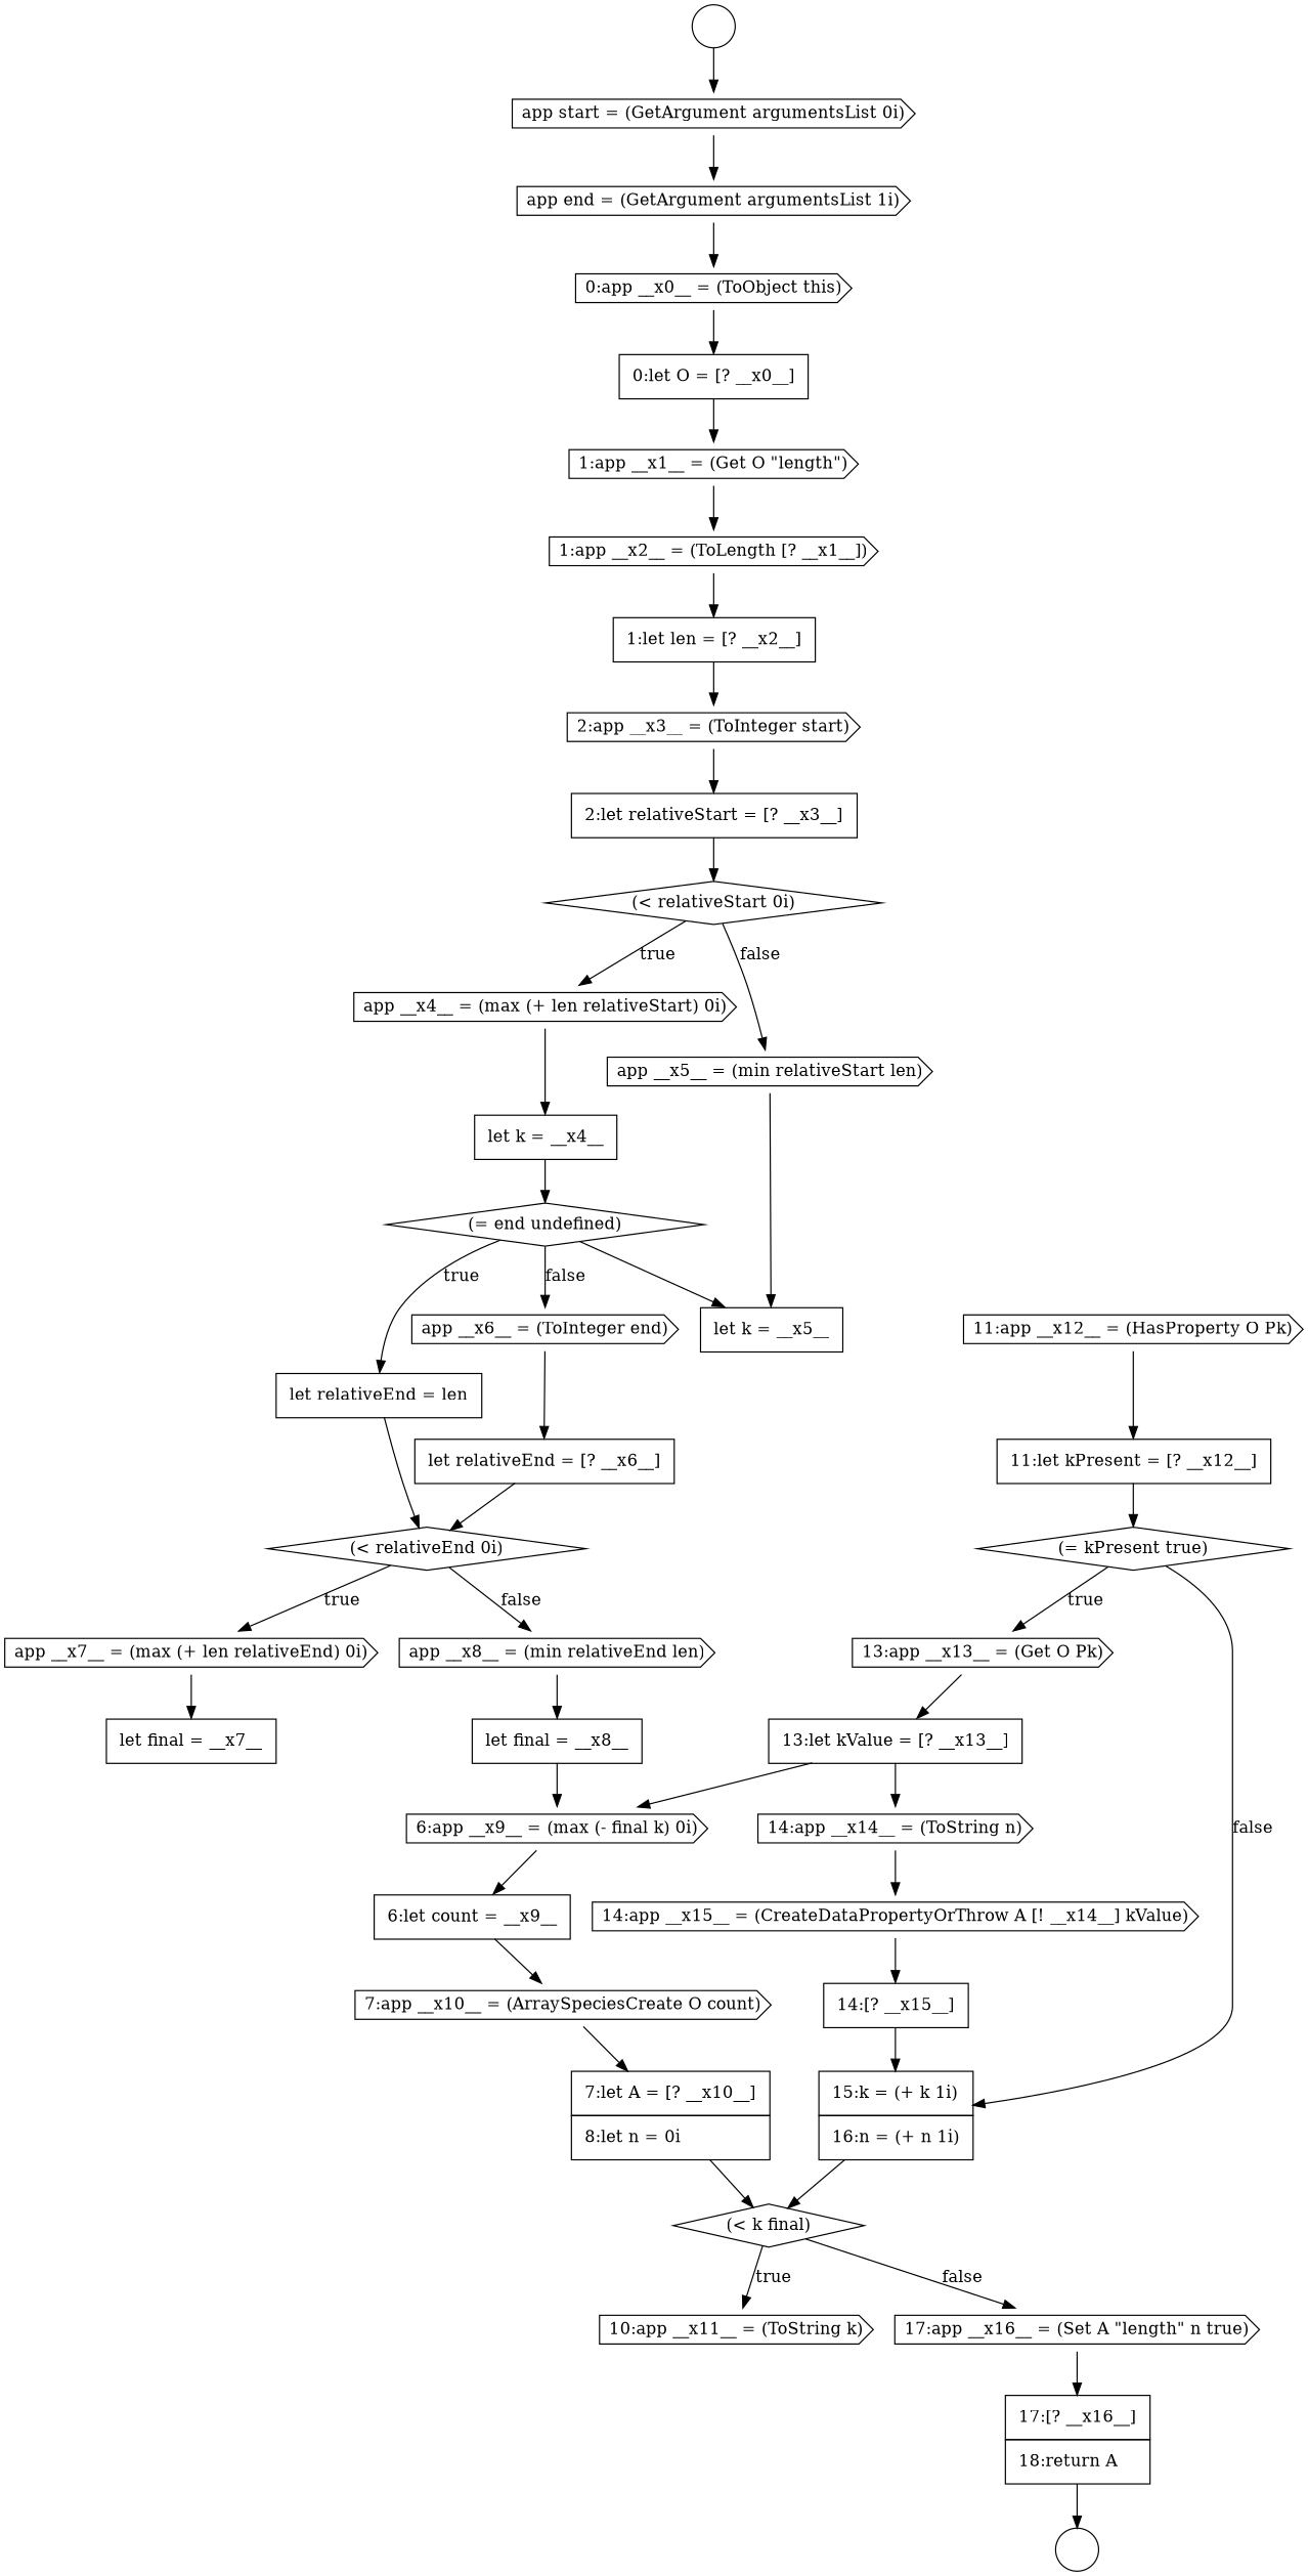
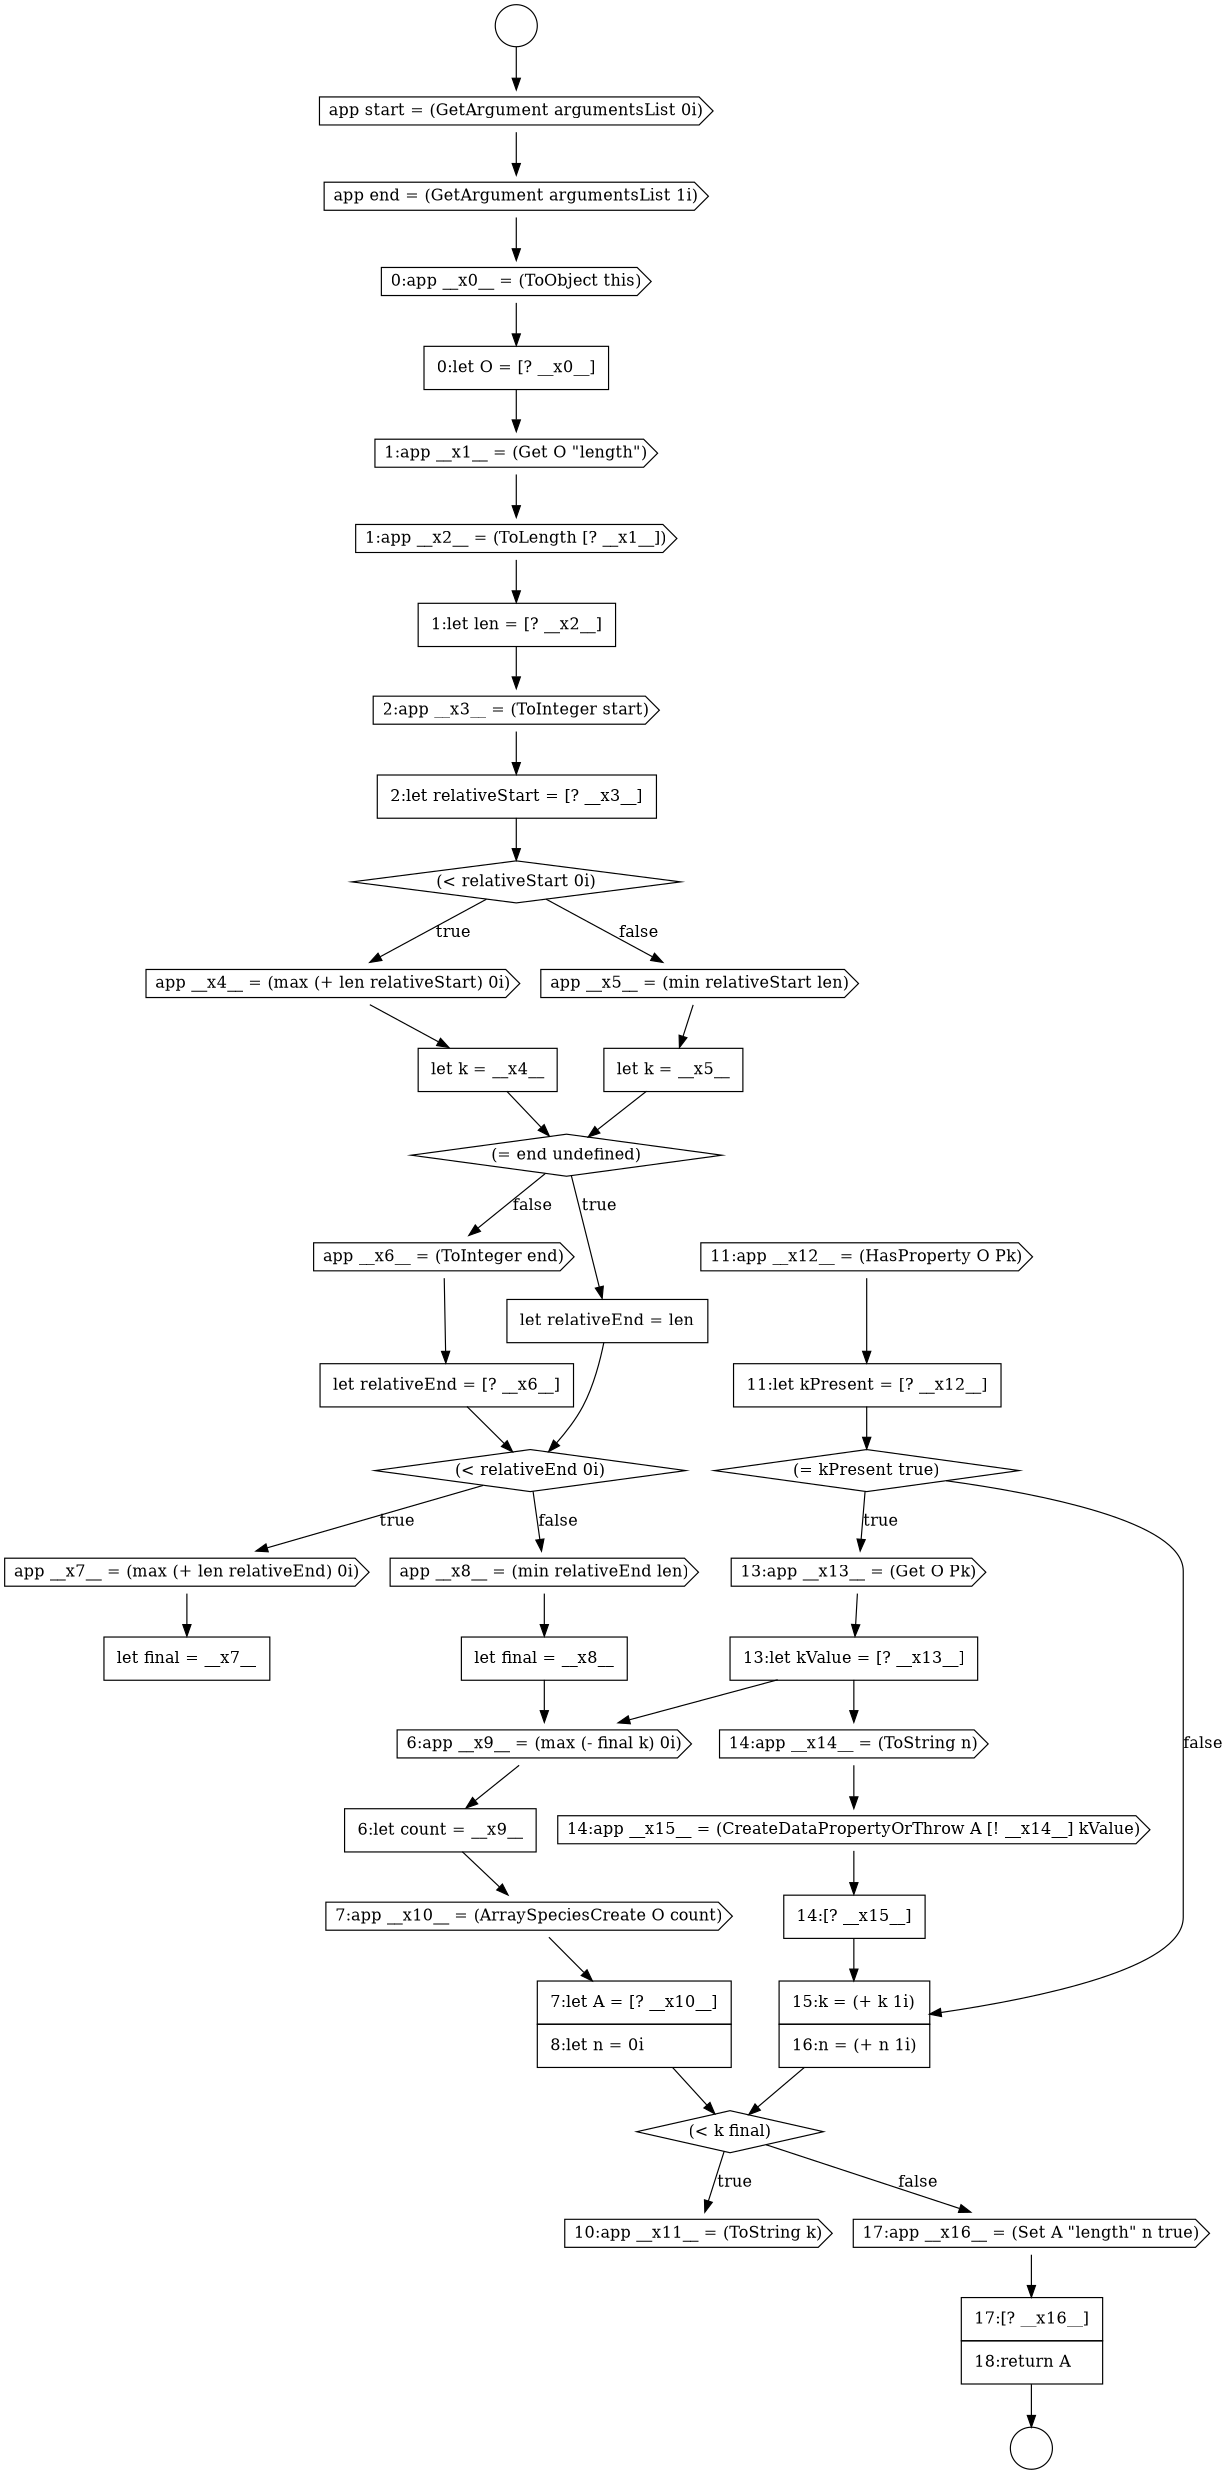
  digraph {
    node [color=black fillcolor=white shape=cds style=filled]
    edge [color=black]
    n1 [label=<<font color="black">     <table border="0" cellborder="1" cellspacing="0" cellpadding="10">       <tr><td align="left">11:let kPresent = [? __x12__]</td></tr>     </table>   </font>> margin=0 shape=none]
    n2 [label=<<font color="black">(= kPresent true)</font>> shape=diamond]
    n3 [label=<<font color="black">     <table border="0" cellborder="1" cellspacing="0" cellpadding="10">       <tr><td align="left">15:k = (+ k 1i)</td></tr>       <tr><td align="left">16:n = (+ n 1i)</td></tr>     </table>   </font>> margin=0 shape=none]
    n4 [label=<<font color="black">13:app __x13__ = (Get O Pk)</font>>]
    n5 [label=<<font color="black">     <table border="0" cellborder="1" cellspacing="0" cellpadding="10">       <tr><td align="left">2:let relativeStart = [? __x3__]</td></tr>     </table>   </font>> margin=0 shape=none]
    n6 [label=<<font color="black">(&lt; relativeStart 0i)</font>> shape=diamond]
    n7 [label=<<font color="black">app __x4__ = (max (+ len relativeStart) 0i)</font>>]
    n8 [label=<<font color="black">app __x5__ = (min relativeStart len)</font>>]
    n9 [label=" " shape=circle]
    n10 [label=<<font color="black">     <table border="0" cellborder="1" cellspacing="0" cellpadding="10">       <tr><td align="left">let final = __x7__</td></tr>     </table>   </font>> margin=0 shape=none]
    n11 [label=<<font color="black">6:app __x9__ = (max (- final k) 0i)</font>>]
    n12 [label=<<font color="black">     <table border="0" cellborder="1" cellspacing="0" cellpadding="10">       <tr><td align="left">6:let count = __x9__</td></tr>     </table>   </font>> margin=0 shape=none]
    n13 [label=<<font color="black">     <table border="0" cellborder="1" cellspacing="0" cellpadding="10">       <tr><td align="left">let relativeEnd = len</td></tr>     </table>   </font>> margin=0 shape=none]
    n14 [label=<<font color="black">(&lt; relativeEnd 0i)</font>> shape=diamond]
    n15 [label=<<font color="black">app __x7__ = (max (+ len relativeEnd) 0i)</font>>]
    n16 [label=<<font color="black">app __x8__ = (min relativeEnd len)</font>>]
    n17 [label=<<font color="black">11:app __x12__ = (HasProperty O Pk)</font>>]
    n18 [label=<<font color="black">     <table border="0" cellborder="1" cellspacing="0" cellpadding="10">       <tr><td align="left">let k = __x4__</td></tr>     </table>   </font>> margin=0 shape=none]
    n19 [label=<<font color="black">(= end undefined)</font>> shape=diamond]
    n20 [label=<<font color="black">     <table border="0" cellborder="1" cellspacing="0" cellpadding="10">       <tr><td align="left">let final = __x8__</td></tr>     </table>   </font>> margin=0 shape=none]
    n21 [label=<<font color="black">     <table border="0" cellborder="1" cellspacing="0" cellpadding="10">       <tr><td align="left">14:[? __x15__]</td></tr>     </table>   </font>> margin=0 shape=none]
    n22 [label=<<font color="black">(&lt; k final)</font>> shape=diamond]
    n23 [label=<<font color="black">     <table border="0" cellborder="1" cellspacing="0" cellpadding="10">       <tr><td align="left">let relativeEnd = [? __x6__]</td></tr>     </table>   </font>> margin=0 shape=none]
    n24 [label=<<font color="black">10:app __x11__ = (ToString k)</font>>]
    n25 [label=<<font color="black">7:app __x10__ = (ArraySpeciesCreate O count)</font>>]
    n26 [label=<<font color="black">     <table border="0" cellborder="1" cellspacing="0" cellpadding="10">       <tr><td align="left">7:let A = [? __x10__]</td></tr>       <tr><td align="left">8:let n = 0i</td></tr>     </table>   </font>> margin=0 shape=none]
    n27 [label=<<font color="black">17:app __x16__ = (Set A &quot;length&quot; n true)</font>>]
    n28 [label=<<font color="black">     <table border="0" cellborder="1" cellspacing="0" cellpadding="10">       <tr><td align="left">0:let O = [? __x0__]</td></tr>     </table>   </font>> margin=0 shape=none]
    n29 [label=<<font color="black">1:app __x1__ = (Get O &quot;length&quot;)</font>>]
    n30 [label=<<font color="black">1:app __x2__ = (ToLength [? __x1__])</font>>]
    n31 [label=<<font color="black">     <table border="0" cellborder="1" cellspacing="0" cellpadding="10">       <tr><td align="left">1:let len = [? __x2__]</td></tr>     </table>   </font>> margin=0 shape=none]
    n32 [label=<<font color="black">2:app __x3__ = (ToInteger start)</font>>]
    n33 [label=<<font color="black">app __x6__ = (ToInteger end)</font>>]
    n34 [label=<<font color="black">14:app __x14__ = (ToString n)</font>>]
    n35 [label=<<font color="black">14:app __x15__ = (CreateDataPropertyOrThrow A [! __x14__] kValue)</font>>]
    n36 [label=<<font color="black">     <table border="0" cellborder="1" cellspacing="0" cellpadding="10">       <tr><td align="left">let k = __x5__</td></tr>     </table>   </font>> margin=0 shape=none]
    n37 [label=<<font color="black">0:app __x0__ = (ToObject this)</font>>]
    n38 [label=<<font color="black">     <table border="0" cellborder="1" cellspacing="0" cellpadding="10">       <tr><td align="left">13:let kValue = [? __x13__]</td></tr>     </table>   </font>> margin=0 shape=none]
    n39 [label=" " shape=circle]
    n40 [label=<<font color="black">app start = (GetArgument argumentsList 0i)</font>>]
    n41 [label=<<font color="black">app end = (GetArgument argumentsList 1i)</font>>]
    n42 [label=<<font color="black">     <table border="0" cellborder="1" cellspacing="0" cellpadding="10">       <tr><td align="left">17:[? __x16__]</td></tr>       <tr><td align="left">18:return A</td></tr>     </table>   </font>> margin=0 shape=none]
    n1 -> n2
    n2 -> n3 [label=<<font color="black">false</font>>]
    n2 -> n4 [label=<<font color="black">true</font>>]
    n3 -> n22
    n4 -> n38
    n5 -> n6
    n6 -> n7 [label=<<font color="black">true</font>>]
    n6 -> n8 [label=<<font color="black">false</font>>]
    n7 -> n18
    n8 -> n36
    n11 -> n12
    n12 -> n25
    n13 -> n14
    n14 -> n15 [label=<<font color="black">true</font>>]
    n14 -> n16 [label=<<font color="black">false</font>>]
    n15 -> n10
    n16 -> n20
    n17 -> n1
    n18 -> n19
    n19 -> n13 [label=<<font color="black">true</font>>]
    n19 -> n33 [label=<<font color="black">false</font>>]
    n20 -> n11
    n21 -> n3
    n22 -> n24 [label=<<font color="black">true</font>>]
    n22 -> n27 [label=<<font color="black">false</font>>]
    n23 -> n14
    n25 -> n26
    n26 -> n22
    n27 -> n42
    n28 -> n29
    n29 -> n30
    n30 -> n31
    n31 -> n32
    n32 -> n5
    n33 -> n23
    n34 -> n35
    n35 -> n21
-   n19 -> n36
+   n36 -> n19
    n37 -> n28
    n38 -> n11
    n38 -> n34
    n39 -> n40
    n40 -> n41
    n41 -> n37
    n42 -> n9
  }
